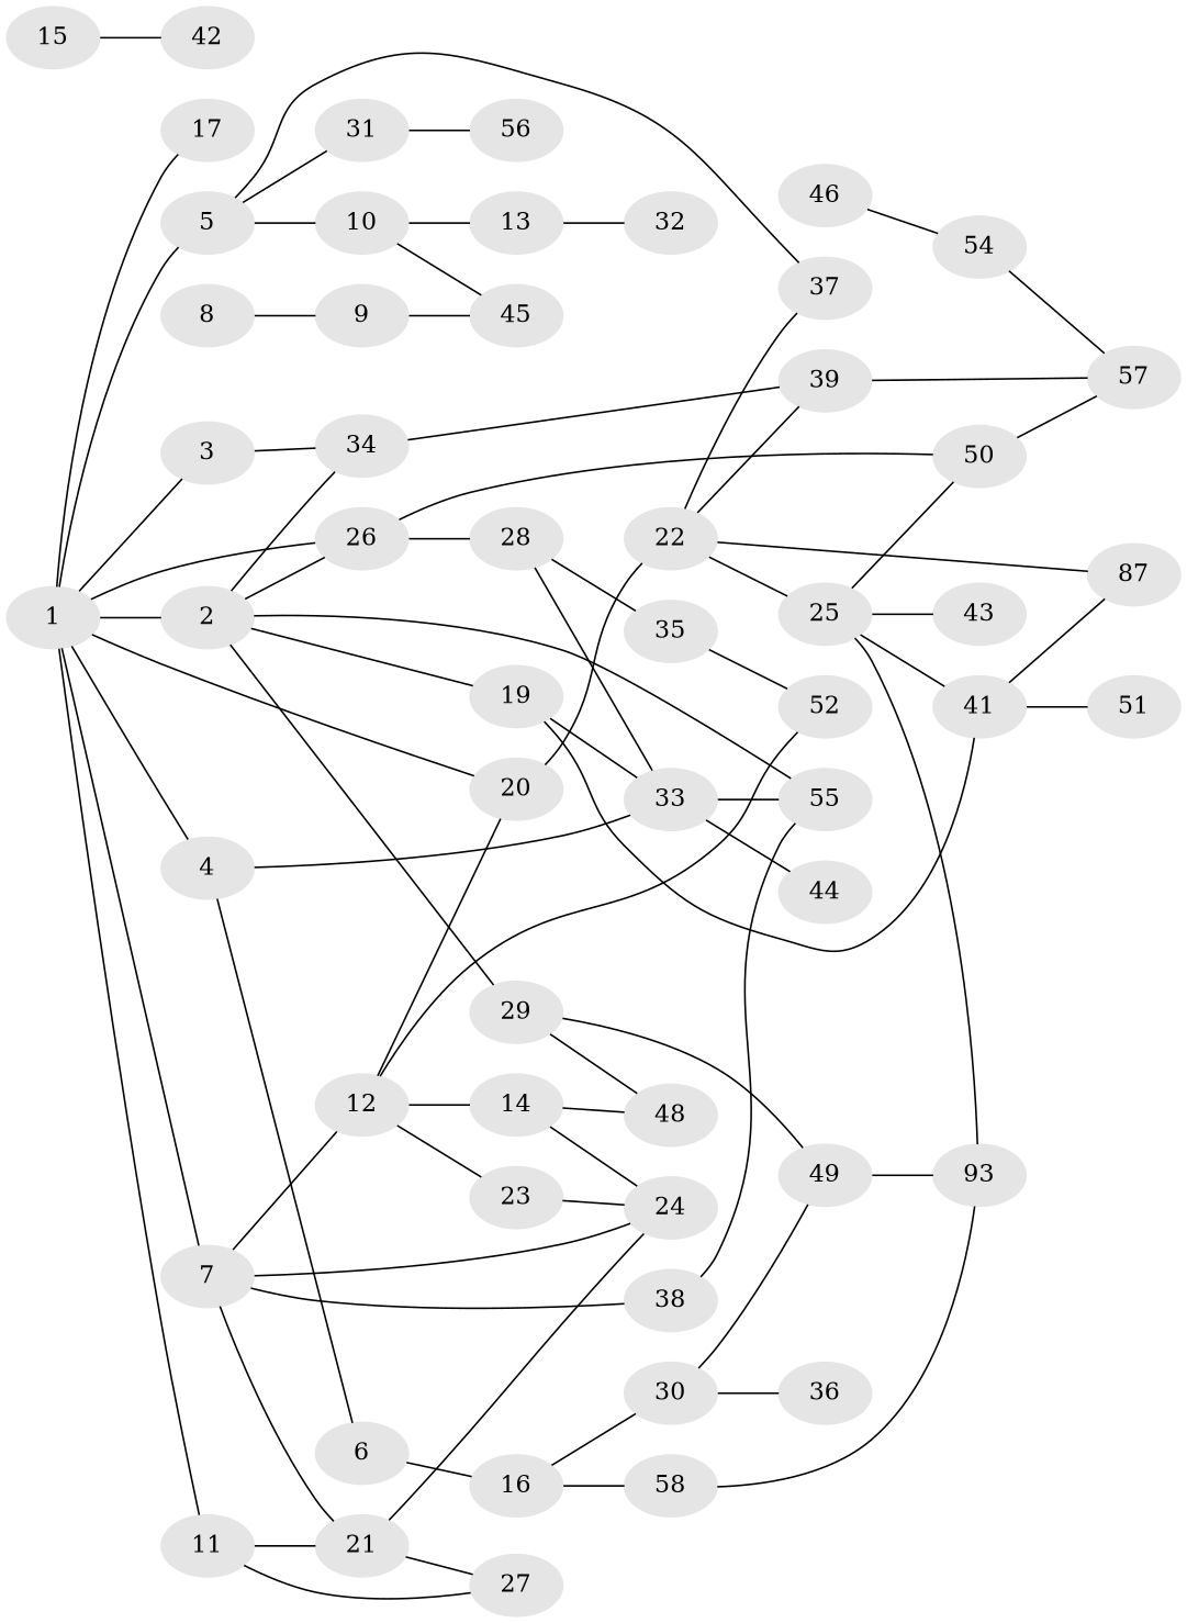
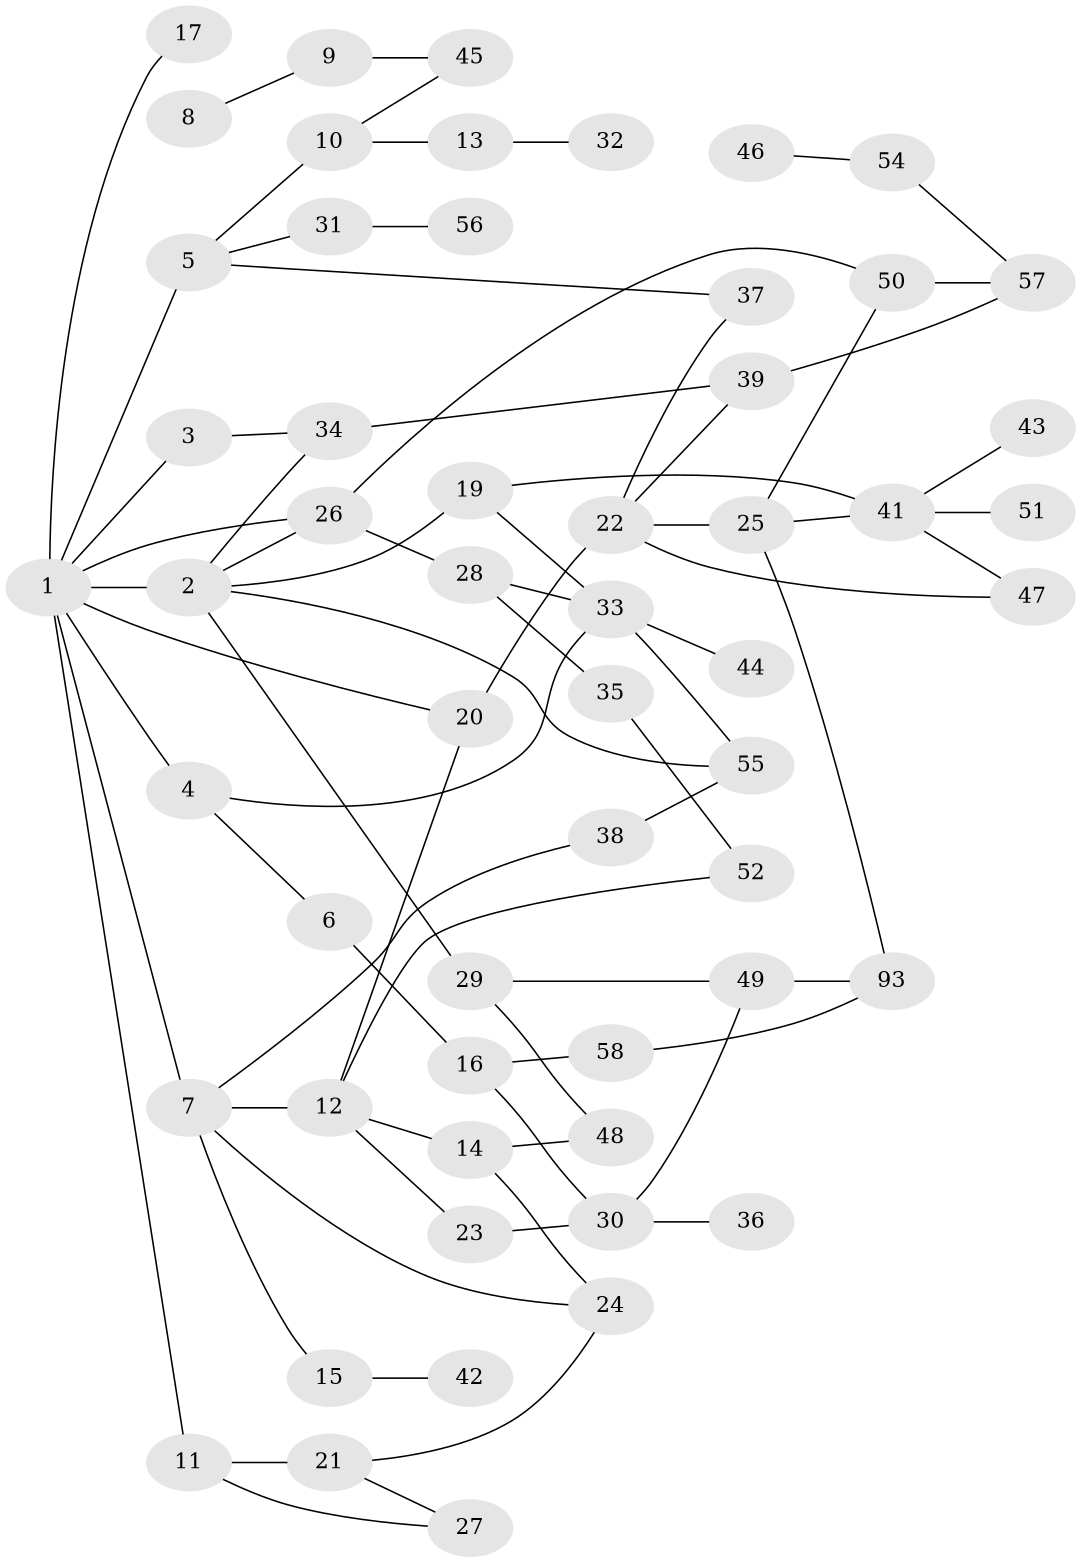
  graph {
    rankdir=LR
    node [color=gray90 style=filled]
    1
    2
    3
    4
    5
    7
    11
    17
    20
    26
    19
    29
    34
    55
    6
    33
    10
    31
    37
    12
    15
    24
    38
    21
    27
    22
    50
    28
    41
    48
    49
    39
    16
    44
    45
    13
    56
    8
    9
    n40 [label=58]
    30
    14
    23
    52
    42
    32
    n47 [label=93]
    36
-   47 [label=87]
+   47
    43
    51
    25
    57
    35
    46
    54
    1 -- 2
    1 -- 3
    1 -- 4
    1 -- 5
    1 -- 7
    1 -- 11
    1 -- 17
    1 -- 20
    1 -- 26
    2 -- 26
    2 -- 19
    2 -- 29
    2 -- 34
    2 -- 55
    3 -- 34
    4 -- 6
    4 -- 33
    5 -- 10
    5 -- 31
    5 -- 37
    7 -- 12
-   7 -- 21
+   7 -- 15
    7 -- 24
    7 -- 38
    11 -- 21
    11 -- 27
    20 -- 22
    26 -- 50
    26 -- 28
    19 -- 33
    19 -- 41
    29 -- 48
    29 -- 49
    34 -- 39
    6 -- 16
    33 -- 55
    33 -- 44
    10 -- 45
    10 -- 13
    31 -- 56
    12 -- 20
    12 -- 14
    12 -- 23
    12 -- 52
    15 -- 42
    38 -- 55
    21 -- 24
    21 -- 27
    22 -- 37
    22 -- 39
    22 -- 47
    22 -- 25
    50 -- 57
    28 -- 33
    28 -- 35
    41 -- 47
-   25 -- 43
+   41 -- 43
    41 -- 51
    49 -- n47
    39 -- 57
    16 -- n40
    16 -- 30
    13 -- 32
    8 -- 9
    9 -- 45
    n40 -- n47
    30 -- 49
    30 -- 36
    14 -- 24
    14 -- 48
-   23 -- 24
+   23 -- 30
    25 -- 50
    25 -- 41
    25 -- n47
    35 -- 52
    46 -- 54
    54 -- 57
  }
